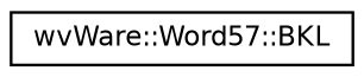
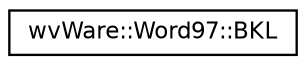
  digraph {
    rankdir=LR
-   n1 [color=black fillcolor=white fontname=Helvetica fontsize=10 height=0.2 label="wvWare::Word57::BKL" shape=record style=filled width=0.4]
+   n1 [color=black fillcolor=white fontname=Helvetica fontsize=10 height=0.2 label="wvWare::Word97::BKL" shape=record style=filled width=0.4]
  }
